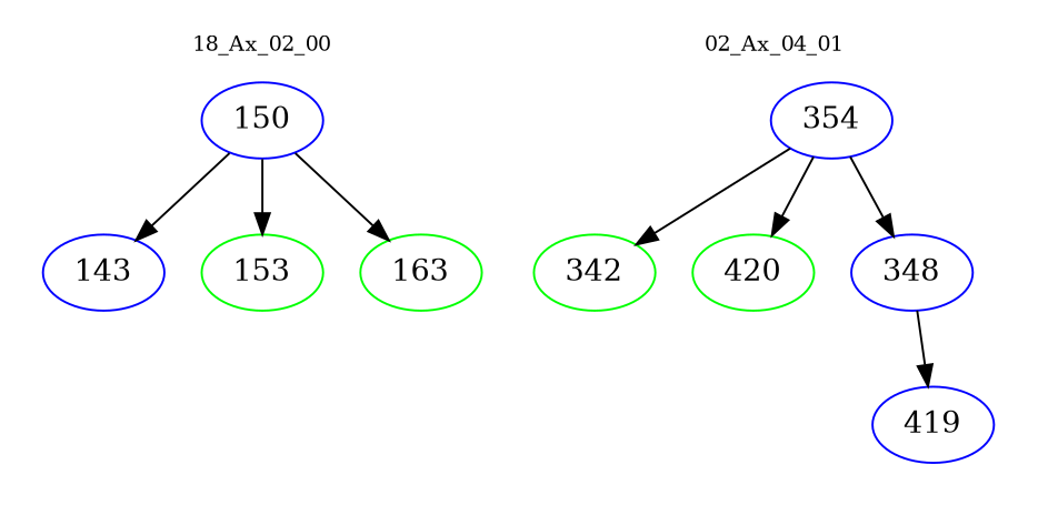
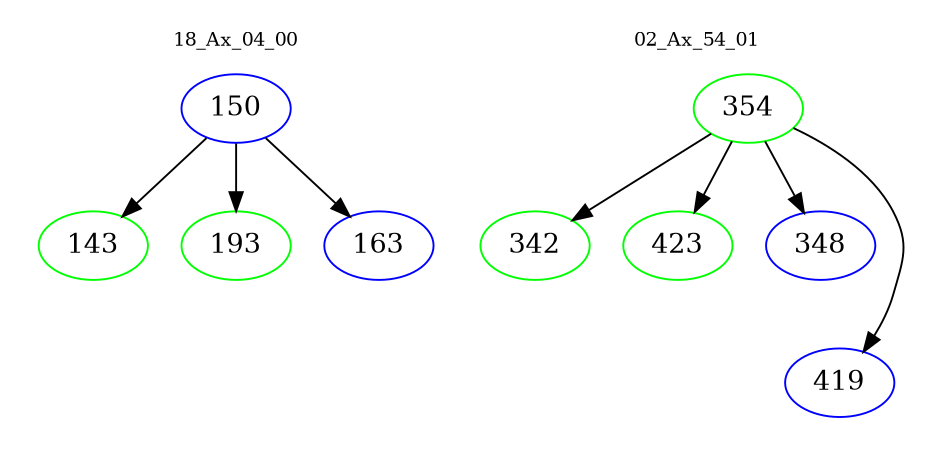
  digraph {
    node [color=blue]
    edge [color=black]
    n1 [label=150]
-   n2 [label=143]
-   n3 [color=green label=153]
-   n4 [color=green label=163]
-   n5 [label=354]
+   n2 [color=green label=143]
+   n3 [color=green label=193]
+   n4 [label=163]
+   n5 [color=green label=354]
    n6 [color=green label=342]
-   n7 [color=green label=420]
+   n7 [color=green label=423]
    n8 [label=348]
    n9 [label=419]
    subgraph cluster_1 {
      color=white
      fontsize=10
-     label="18_Ax_02_00"
+     label="18_Ax_04_00"
      n1
      n2
      n3
      n4
    }
    subgraph cluster_2 {
      color=white
      fontsize=10
-     label="02_Ax_04_01"
+     label="02_Ax_54_01"
      n5
      n6
      n7
      n8
      n9
    }
    n1 -> n2
    n1 -> n3
    n1 -> n4
    n5 -> n6
    n5 -> n7
    n5 -> n8
-   n8 -> n9
+   n5 -> n9
  }
